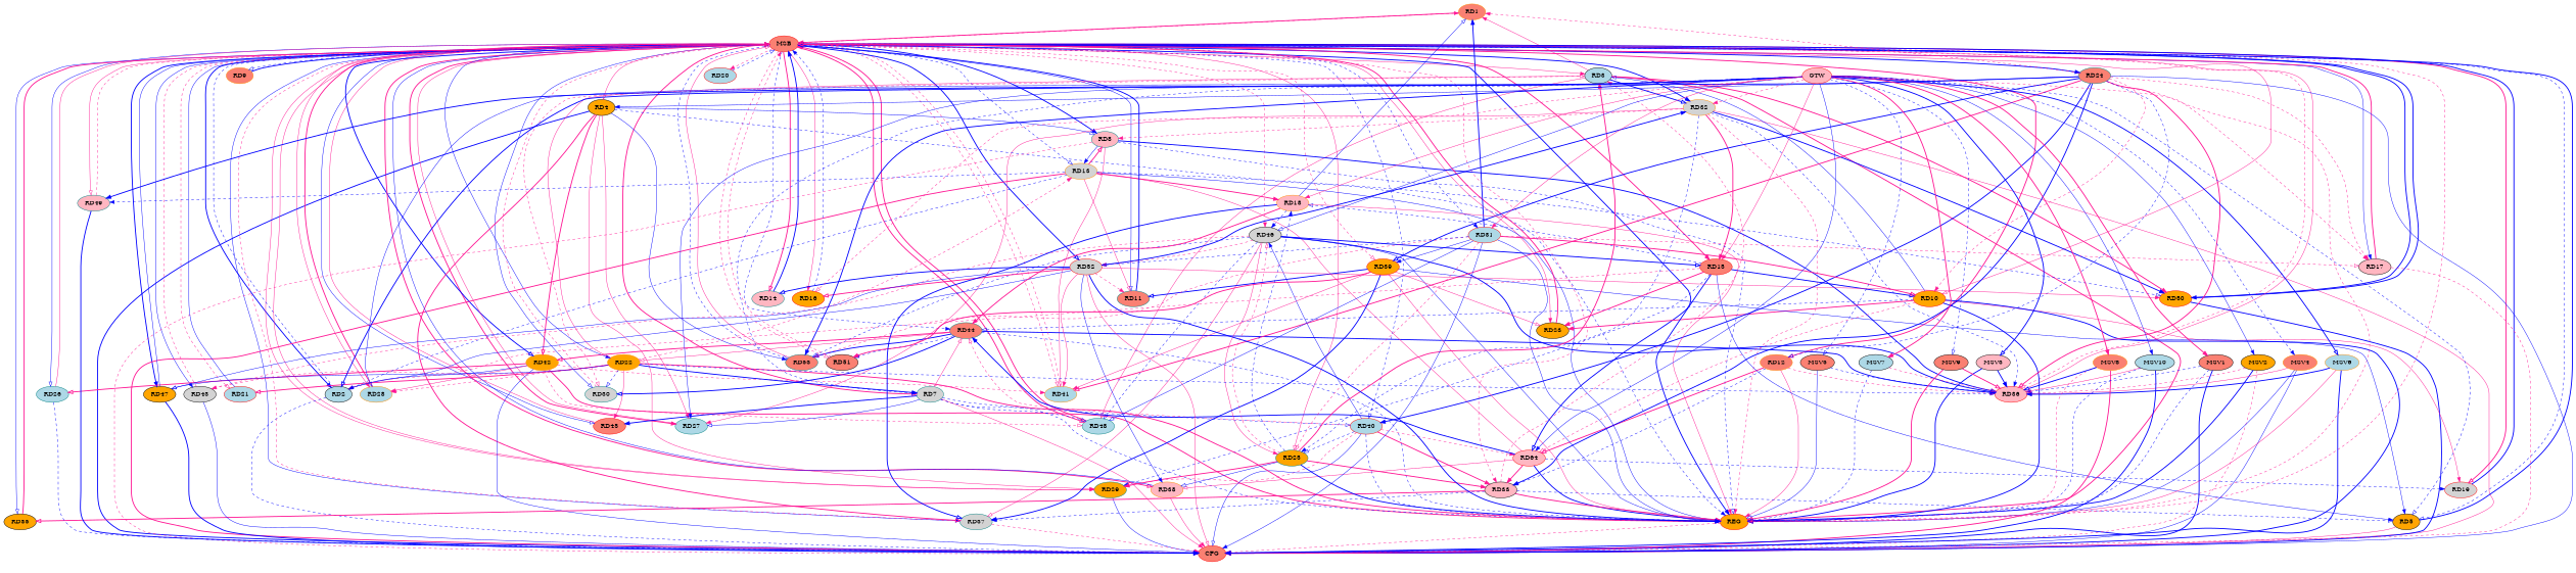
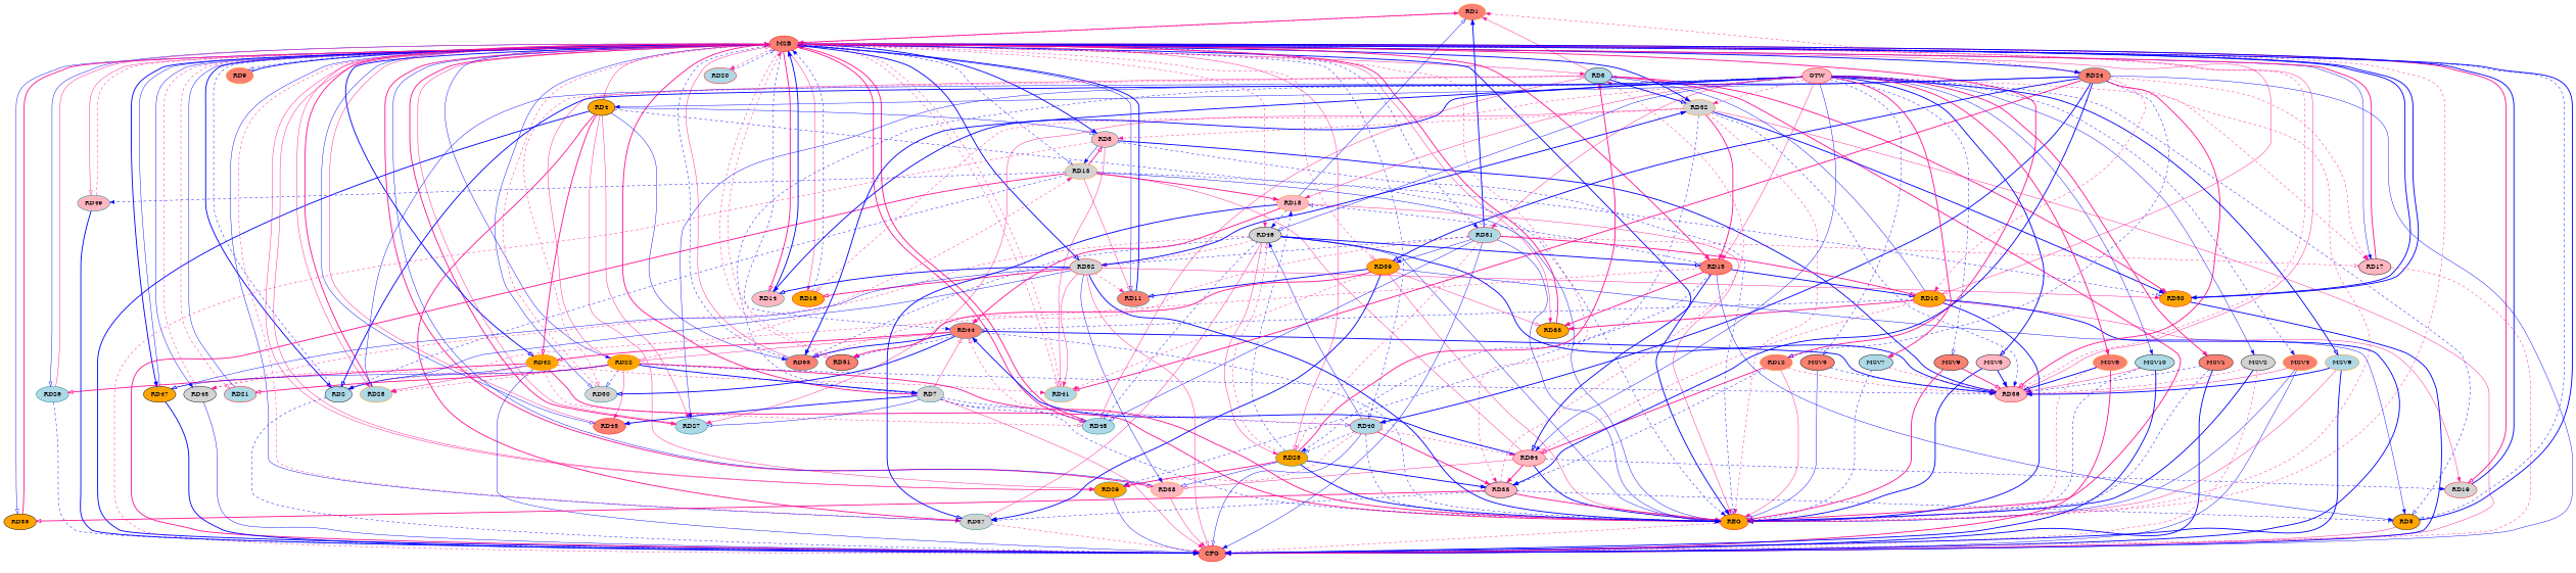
  strict digraph {
    node [color=black fillcolor=salmon style=filled]
    edge [arrowhead=normal color=blue style=bold]
    n1 [color=darkorange label=RD1]
    n2 [color=red label=MSB]
    n3 [fillcolor=lightblue label=RD2]
    n4 [fillcolor=lightblue label=RD3]
    n5 [color=teal fillcolor=lightgrey label=RD30]
    n6 [color=darkorange fillcolor=lightgrey label=RD32]
    n7 [color=teal fillcolor=lightblue label=RD48]
    n8 [color=red fillcolor=orange label=RD50]
    n9 [color=red fillcolor=orange label=REG]
    n10 [fillcolor=orange label=RD4]
    n11 [color=teal fillcolor=lightpink label=RD8]
    n12 [color=teal fillcolor=lightblue label=RD27]
    n13 [color=teal fillcolor=orange label=RD29]
    n14 [color=teal fillcolor=lightgrey label=RD37]
    n15 [color=darkorange fillcolor=orange label=RD42]
    n16 [color=teal label=RD53]
    n17 [fillcolor=orange label=RD5]
    n18 [color=teal fillcolor=lightgrey label=RD7]
    n19 [color=red fillcolor=lightblue label=RD40]
    n20 [color=teal label=RD44]
    n21 [color=red label=RD45]
    n22 [color=darkorange fillcolor=lightgrey label=RD13]
    n23 [color=red fillcolor=lightpink label=RD36]
    n24 [color=darkorange fillcolor=lightblue label=RD41]
    n25 [color=darkorange label=RD9]
    n26 [color=red fillcolor=orange label=RD10]
    n27 [color=red fillcolor=lightgrey label=RD19]
-   n28 [fillcolor=orange label=RD23]
+   n28 [fillcolor=orange label=RD83]
    n29 [color=red fillcolor=lightpink label=RD64]
    n30 [color=teal label=RD11]
    n31 [color=darkorange label=RD12]
    n32 [fillcolor=lightpink label=RD33]
    n33 [color=teal fillcolor=lightpink label=RD49]
    n34 [color=teal fillcolor=lightpink label=RD14]
    n35 [color=red label=RD15]
    n36 [color=red fillcolor=orange label=RD16]
    n37 [fillcolor=lightpink label=RD17]
    n38 [fillcolor=lightgrey label=RD46]
    n39 [color=red fillcolor=lightblue label=RD20]
    n40 [color=red fillcolor=lightblue label=RD21]
    n41 [color=darkorange fillcolor=orange label=RD22]
    n42 [color=darkorange fillcolor=lightblue label=RD28]
    n43 [fillcolor=lightgrey label=RD43]
    n44 [fillcolor=orange label=RD47]
    n45 [color=teal label=RD24]
    n46 [color=red fillcolor=orange label=RD39]
    n47 [color=teal fillcolor=orange label=RD25]
    n48 [color=darkorange fillcolor=lightpink label=RD38]
    n49 [color=teal fillcolor=lightblue label=RD26]
    n50 [color=red fillcolor=lightblue label=RD31]
    n51 [color=red fillcolor=lightgrey label=RD52]
    n52 [fillcolor=orange label=RD35]
    n53 [label=RD51]
    n54 [color=red label=CFG]
    n55 [color=darkorange fillcolor=lightpink label=RD18]
    n56 [color=red fillcolor=lightpink label=GTW]
    n57 [label=MSV1]
-   n58 [fillcolor=orange label=MSV2]
+   n58 [fillcolor=lightgrey label=MSV2]
    n59 [fillcolor=lightpink label=MSV3]
    n60 [color=darkorange label=MSV4]
    n61 [label=MSV5]
    n62 [color=darkorange fillcolor=lightblue label=MSV6]
    n63 [fillcolor=lightblue label=MSV7]
    n64 [color=darkorange label=MSV8]
    n65 [label=MSV9]
    n66 [fillcolor=lightblue label=MSV10]
    n1 -> n2 [color=deeppink]
    n2 -> n1 [color=deeppink style=dashed]
    n2 -> n3
    n2 -> n4 [color=deeppink style=solid]
    n2 -> n5 [arrowhead=onormal style=solid]
    n2 -> n6
    n2 -> n7 [arrowhead=onormal color=deeppink]
    n2 -> n8
    n2 -> n9 [color=deeppink style=dashed]
    n2 -> n10 [arrowhead=onormal color=deeppink style=solid]
    n2 -> n11
    n2 -> n12 [color=deeppink]
    n2 -> n13 [color=deeppink style=solid]
    n2 -> n14 [style=solid]
    n2 -> n15 [arrowhead=onormal]
    n2 -> n16 [arrowhead=onormal style=dashed]
    n2 -> n17 [arrowhead=onormal style=dashed]
    n2 -> n18 [arrowhead=onormal color=deeppink]
    n2 -> n19 [arrowhead=onormal style=dashed]
    n2 -> n20 [style=dashed]
    n2 -> n21 [arrowhead=onormal style=solid]
    n2 -> n22 [arrowhead=onormal style=dashed]
    n2 -> n23 [arrowhead=onormal color=deeppink style=dashed]
    n2 -> n24 [arrowhead=onormal color=deeppink style=dashed]
    n2 -> n25 [arrowhead=onormal style=dashed]
    n2 -> n26 [arrowhead=onormal color=deeppink style=solid]
    n2 -> n27 [arrowhead=onormal color=deeppink]
    n2 -> n28 [color=deeppink style=solid]
    n2 -> n29 [arrowhead=onormal]
    n2 -> n30 [arrowhead=onormal style=solid]
    n2 -> n31 [arrowhead=onormal color=deeppink]
    n2 -> n32 [color=deeppink style=dashed]
    n2 -> n33 [arrowhead=onormal color=deeppink style=solid]
    n2 -> n34 [arrowhead=onormal color=deeppink]
    n2 -> n35 [color=deeppink]
    n2 -> n36 [color=deeppink style=solid]
    n2 -> n37 [style=solid]
    n2 -> n38 [color=deeppink style=dashed]
    n2 -> n39 [color=deeppink style=dashed]
    n2 -> n40 [arrowhead=onormal color=deeppink style=dashed]
    n2 -> n41 [style=solid]
    n2 -> n42 [color=deeppink style=solid]
    n2 -> n43 [style=solid]
    n2 -> n44
    n2 -> n45
    n2 -> n46 [arrowhead=onormal color=deeppink style=dashed]
    n2 -> n47 [arrowhead=onormal color=deeppink style=solid]
    n2 -> n48 [arrowhead=onormal color=deeppink]
    n2 -> n49 [arrowhead=onormal style=solid]
    n2 -> n50 [style=dashed]
    n2 -> n51 [arrowhead=onormal]
    n2 -> n52 [arrowhead=onormal style=solid]
    n2 -> n53 [arrowhead=onormal color=deeppink style=dashed]
    n3 -> n2 [arrowhead=onormal style=dashed]
    n3 -> n54 [style=dashed]
    n4 -> n1 [color=deeppink style=solid]
    n4 -> n5 [arrowhead=onormal color=deeppink style=dashed]
    n4 -> n6 [arrowhead=onormal]
    n4 -> n7 [arrowhead=onormal color=deeppink style=solid]
    n4 -> n8 [color=deeppink]
    n4 -> n9 [color=deeppink]
    n5 -> n2 [arrowhead=onormal color=deeppink style=dashed]
    n6 -> n8
    n6 -> n9 [color=deeppink style=dashed]
    n6 -> n11 [color=deeppink style=dashed]
    n6 -> n12 [color=deeppink style=solid]
    n6 -> n23 [style=dashed]
    n6 -> n35 [color=deeppink]
    n6 -> n47 [style=dashed]
    n6 -> n54 [color=deeppink style=solid]
    n7 -> n2 [color=deeppink]
    n8 -> n2 [arrowhead=onormal]
    n8 -> n54
    n9 -> n54 [arrowhead=onormal color=deeppink style=dashed]
    n10 -> n9 [style=dashed]
    n10 -> n11 [arrowhead=onormal style=solid]
    n10 -> n12 [color=deeppink style=solid]
    n10 -> n13 [color=deeppink style=solid]
    n10 -> n14 [arrowhead=onormal color=deeppink]
    n10 -> n15 [arrowhead=onormal color=deeppink]
    n10 -> n16 [style=solid]
    n10 -> n54
    n11 -> n9 [arrowhead=onormal style=dashed]
    n11 -> n22 [style=solid]
    n11 -> n23 [arrowhead=onormal]
    n11 -> n24 [arrowhead=onormal color=deeppink style=solid]
    n11 -> n54 [arrowhead=onormal color=deeppink style=dashed]
    n12 -> n2 [color=deeppink style=solid]
    n13 -> n2 [color=deeppink style=solid]
    n13 -> n54 [arrowhead=onormal style=solid]
    n14 -> n2 [arrowhead=onormal color=deeppink style=dashed]
    n14 -> n54 [color=deeppink style=dashed]
    n15 -> n3 [arrowhead=onormal style=solid]
    n15 -> n7 [arrowhead=onormal color=deeppink style=dashed]
    n15 -> n9 [color=deeppink]
    n15 -> n24 [color=deeppink style=dashed]
    n15 -> n42 [color=deeppink style=solid]
    n15 -> n49 [arrowhead=onormal color=deeppink]
    n15 -> n54 [style=solid]
    n16 -> n2 [arrowhead=onormal color=deeppink style=solid]
    n17 -> n2
    n17 -> n54 [arrowhead=onormal color=deeppink style=solid]
    n18 -> n7 [arrowhead=onormal style=dashed]
    n18 -> n9 [arrowhead=onormal style=dashed]
    n18 -> n12 [arrowhead=onormal style=solid]
    n18 -> n19 [arrowhead=onormal style=dashed]
    n18 -> n20 [arrowhead=onormal color=deeppink style=solid]
    n18 -> n21
    n18 -> n54 [color=deeppink style=solid]
    n19 -> n9 [style=dashed]
    n19 -> n13 [color=deeppink style=dashed]
    n19 -> n20 [arrowhead=onormal color=deeppink style=dashed]
    n19 -> n29 [color=deeppink style=dashed]
    n19 -> n32 [color=deeppink]
    n19 -> n38 [style=solid]
    n19 -> n47 [arrowhead=onormal style=dashed]
    n19 -> n54 [arrowhead=onormal style=solid]
    n20 -> n5 [arrowhead=onormal]
    n20 -> n9 [arrowhead=onormal style=dashed]
    n20 -> n15 [arrowhead=onormal color=deeppink]
    n20 -> n16 [arrowhead=onormal]
    n20 -> n23 [arrowhead=onormal]
    n20 -> n41 [arrowhead=onormal color=deeppink style=solid]
    n20 -> n53 [style=dashed]
    n21 -> n2 [arrowhead=onormal color=deeppink style=solid]
    n22 -> n3 [style=dashed]
    n22 -> n8 [arrowhead=onormal style=dashed]
    n22 -> n9 [style=solid]
    n22 -> n11 [arrowhead=onormal color=deeppink]
    n22 -> n30 [arrowhead=onormal color=deeppink style=solid]
    n22 -> n33 [style=dashed]
    n22 -> n54 [arrowhead=onormal color=deeppink]
    n22 -> n55 [color=deeppink]
    n23 -> n2 [color=deeppink style=solid]
    n24 -> n2 [color=deeppink style=dashed]
    n25 -> n2 [arrowhead=onormal]
    n26 -> n4 [arrowhead=onormal style=solid]
    n26 -> n9 [arrowhead=onormal]
    n26 -> n20 [arrowhead=onormal style=dashed]
    n26 -> n27 [color=deeppink style=solid]
    n26 -> n28 [color=deeppink]
    n26 -> n29 [arrowhead=onormal color=deeppink style=dashed]
    n26 -> n54
    n27 -> n2 [arrowhead=onormal]
    n28 -> n2 [color=deeppink]
    n29 -> n9 [arrowhead=onormal]
    n29 -> n20
    n29 -> n22 [arrowhead=onormal color=deeppink style=solid]
    n29 -> n27 [style=dashed]
    n29 -> n32 [color=deeppink]
    n29 -> n48 [arrowhead=onormal color=deeppink style=solid]
    n30 -> n2 [arrowhead=onormal]
    n31 -> n9 [color=deeppink style=solid]
    n31 -> n23 [color=deeppink style=dashed]
    n31 -> n29 [arrowhead=onormal color=deeppink]
    n31 -> n32 [style=dashed]
    n32 -> n4 [color=deeppink style=dashed]
    n32 -> n9 [color=deeppink]
    n32 -> n14 [style=dashed]
    n32 -> n17 [arrowhead=onormal style=dashed]
    n32 -> n52 [arrowhead=onormal color=deeppink]
    n33 -> n2 [arrowhead=onormal color=deeppink style=dashed]
    n33 -> n54
    n34 -> n2
    n35 -> n3 [color=deeppink style=dashed]
    n35 -> n9
    n35 -> n13 [style=dashed]
    n35 -> n17 [style=solid]
    n35 -> n26 [arrowhead=onormal]
    n35 -> n28 [color=deeppink]
    n35 -> n55 [arrowhead=onormal style=dashed]
    n36 -> n2 [style=dashed]
    n37 -> n2 [arrowhead=onormal color=deeppink]
    n37 -> n54 [color=deeppink style=dashed]
    n38 -> n7 [arrowhead=onormal style=dashed]
    n38 -> n9 [arrowhead=onormal style=solid]
    n38 -> n14 [arrowhead=onormal color=deeppink style=solid]
    n38 -> n16 [arrowhead=onormal style=dashed]
    n38 -> n23 [arrowhead=onormal]
    n38 -> n35 [arrowhead=onormal]
    n38 -> n43 [arrowhead=onormal color=deeppink style=dashed]
    n38 -> n47 [color=deeppink style=solid]
    n38 -> n51 [color=deeppink style=dashed]
    n39 -> n2 [arrowhead=onormal style=dashed]
    n40 -> n2 [style=solid]
    n41 -> n4 [arrowhead=onormal color=deeppink style=solid]
    n41 -> n5 [arrowhead=onormal style=dashed]
    n41 -> n9 [arrowhead=onormal color=deeppink]
    n41 -> n18
    n41 -> n21 [color=deeppink style=solid]
    n41 -> n22 [color=deeppink style=dashed]
    n41 -> n23 [arrowhead=onormal style=dashed]
    n41 -> n40 [arrowhead=onormal color=deeppink]
    n41 -> n42 [color=deeppink style=dashed]
    n41 -> n43 [color=deeppink style=dashed]
    n41 -> n44 [arrowhead=onormal style=solid]
    n42 -> n2 [arrowhead=onormal color=deeppink]
    n43 -> n2 [color=deeppink style=dashed]
    n43 -> n54 [arrowhead=onormal style=solid]
    n44 -> n2 [arrowhead=onormal style=solid]
    n44 -> n54
    n45 -> n1 [color=deeppink style=dashed]
    n45 -> n3 [arrowhead=onormal]
    n45 -> n9 [color=deeppink style=dashed]
    n45 -> n10 [style=solid]
    n45 -> n19
    n45 -> n23 [arrowhead=onormal color=deeppink]
    n45 -> n24 [arrowhead=onormal color=deeppink]
    n45 -> n26 [color=deeppink style=dashed]
    n45 -> n31 [arrowhead=onormal style=dashed]
    n45 -> n32 [arrowhead=onormal]
    n45 -> n37 [color=deeppink style=dashed]
    n45 -> n46 [arrowhead=onormal]
    n45 -> n54 [arrowhead=onormal style=solid]
    n46 -> n9 [color=deeppink style=solid]
    n46 -> n14
    n46 -> n17 [style=solid]
-   n46 -> n24 [color=deeppink style=solid]
+   n46 -> n24 [color=deeppink style=dashed]
    n46 -> n28 [arrowhead=onormal color=deeppink style=solid]
    n46 -> n30 [arrowhead=onormal]
    n46 -> n53 [color=deeppink]
    n47 -> n4 [color=deeppink]
    n47 -> n9 [arrowhead=onormal]
    n47 -> n13 [color=deeppink]
-   n47 -> n32 [color=deeppink]
+   n47 -> n32
    n47 -> n38 [arrowhead=onormal color=deeppink style=dashed]
    n47 -> n48 [arrowhead=onormal style=solid]
    n47 -> n55 [style=dashed]
    n48 -> n2 [arrowhead=onormal style=solid]
    n48 -> n54 [color=deeppink style=solid]
    n49 -> n2 [arrowhead=onormal color=deeppink style=solid]
    n49 -> n54 [arrowhead=onormal style=dashed]
    n50 -> n1
    n50 -> n7 [arrowhead=onormal style=solid]
    n50 -> n9 [arrowhead=onormal style=solid]
    n50 -> n16 [arrowhead=onormal color=deeppink style=dashed]
    n50 -> n26 [arrowhead=onormal color=deeppink]
    n50 -> n37 [arrowhead=onormal color=deeppink style=dashed]
    n50 -> n46 [style=solid]
    n50 -> n47 [arrowhead=onormal color=deeppink style=dashed]
    n50 -> n51 [arrowhead=onormal style=dashed]
    n50 -> n54 [style=solid]
    n51 -> n3 [style=solid]
    n51 -> n6
    n51 -> n8 [color=deeppink style=solid]
    n51 -> n9
    n51 -> n24 [color=deeppink style=solid]
    n51 -> n30 [color=deeppink style=dashed]
    n51 -> n34 [arrowhead=onormal]
    n51 -> n36 [arrowhead=onormal color=deeppink]
    n51 -> n44 [arrowhead=onormal style=solid]
    n51 -> n48 [style=solid]
    n51 -> n54 [arrowhead=onormal color=deeppink style=solid]
    n52 -> n2 [arrowhead=onormal color=deeppink]
    n53 -> n2 [color=deeppink style=dashed]
    n55 -> n1 [arrowhead=onormal style=solid]
    n55 -> n9 [color=deeppink style=solid]
    n55 -> n14 [arrowhead=onormal]
    n55 -> n20 [color=deeppink]
    n55 -> n38 [style=dashed]
    n56 -> n6 [color=deeppink style=dashed]
    n56 -> n12 [style=solid]
    n56 -> n16
    n56 -> n17 [arrowhead=onormal style=dashed]
    n56 -> n18 [arrowhead=onormal style=dashed]
    n56 -> n29 [style=solid]
-   n56 -> n33
+   n56 -> n34
    n56 -> n35 [color=deeppink style=solid]
    n56 -> n36 [arrowhead=onormal color=deeppink style=dashed]
    n56 -> n37 [color=deeppink style=dashed]
    n56 -> n38 [arrowhead=onormal style=solid]
    n56 -> n42 [arrowhead=onormal style=solid]
    n56 -> n50 [color=deeppink style=solid]
    n56 -> n55 [color=deeppink style=solid]
    n56 -> n57 [color=deeppink]
    n56 -> n58 [style=solid]
    n56 -> n59 [arrowhead=onormal]
    n56 -> n60 [style=dashed]
    n56 -> n61 [arrowhead=onormal style=dashed]
    n56 -> n62 [arrowhead=onormal]
    n56 -> n63 [color=deeppink]
    n56 -> n64 [color=deeppink]
    n56 -> n65 [arrowhead=onormal style=dashed]
    n56 -> n66 [style=solid]
    n57 -> n9 [style=dashed]
    n57 -> n23 [style=dashed]
    n57 -> n54
    n58 -> n9 [arrowhead=onormal]
    n58 -> n23 [color=deeppink style=dashed]
    n58 -> n54 [arrowhead=onormal color=deeppink style=dashed]
    n59 -> n9
    n59 -> n23
    n60 -> n9 [style=solid]
    n60 -> n23 [arrowhead=onormal color=deeppink style=solid]
    n60 -> n54 [style=solid]
    n61 -> n9 [arrowhead=onormal style=solid]
    n61 -> n23 [style=dashed]
    n62 -> n9 [color=deeppink style=solid]
    n62 -> n23
    n62 -> n54
    n63 -> n9 [style=dashed]
    n63 -> n23 [arrowhead=onormal color=deeppink style=dashed]
    n64 -> n9 [color=deeppink style=dashed]
    n64 -> n23 [arrowhead=onormal]
    n64 -> n54 [arrowhead=onormal color=deeppink]
    n65 -> n9 [arrowhead=onormal color=deeppink]
    n65 -> n23 [arrowhead=onormal color=deeppink]
    n66 -> n9 [arrowhead=onormal style=dashed]
    n66 -> n23 [arrowhead=onormal color=deeppink style=solid]
    n66 -> n54
  }
